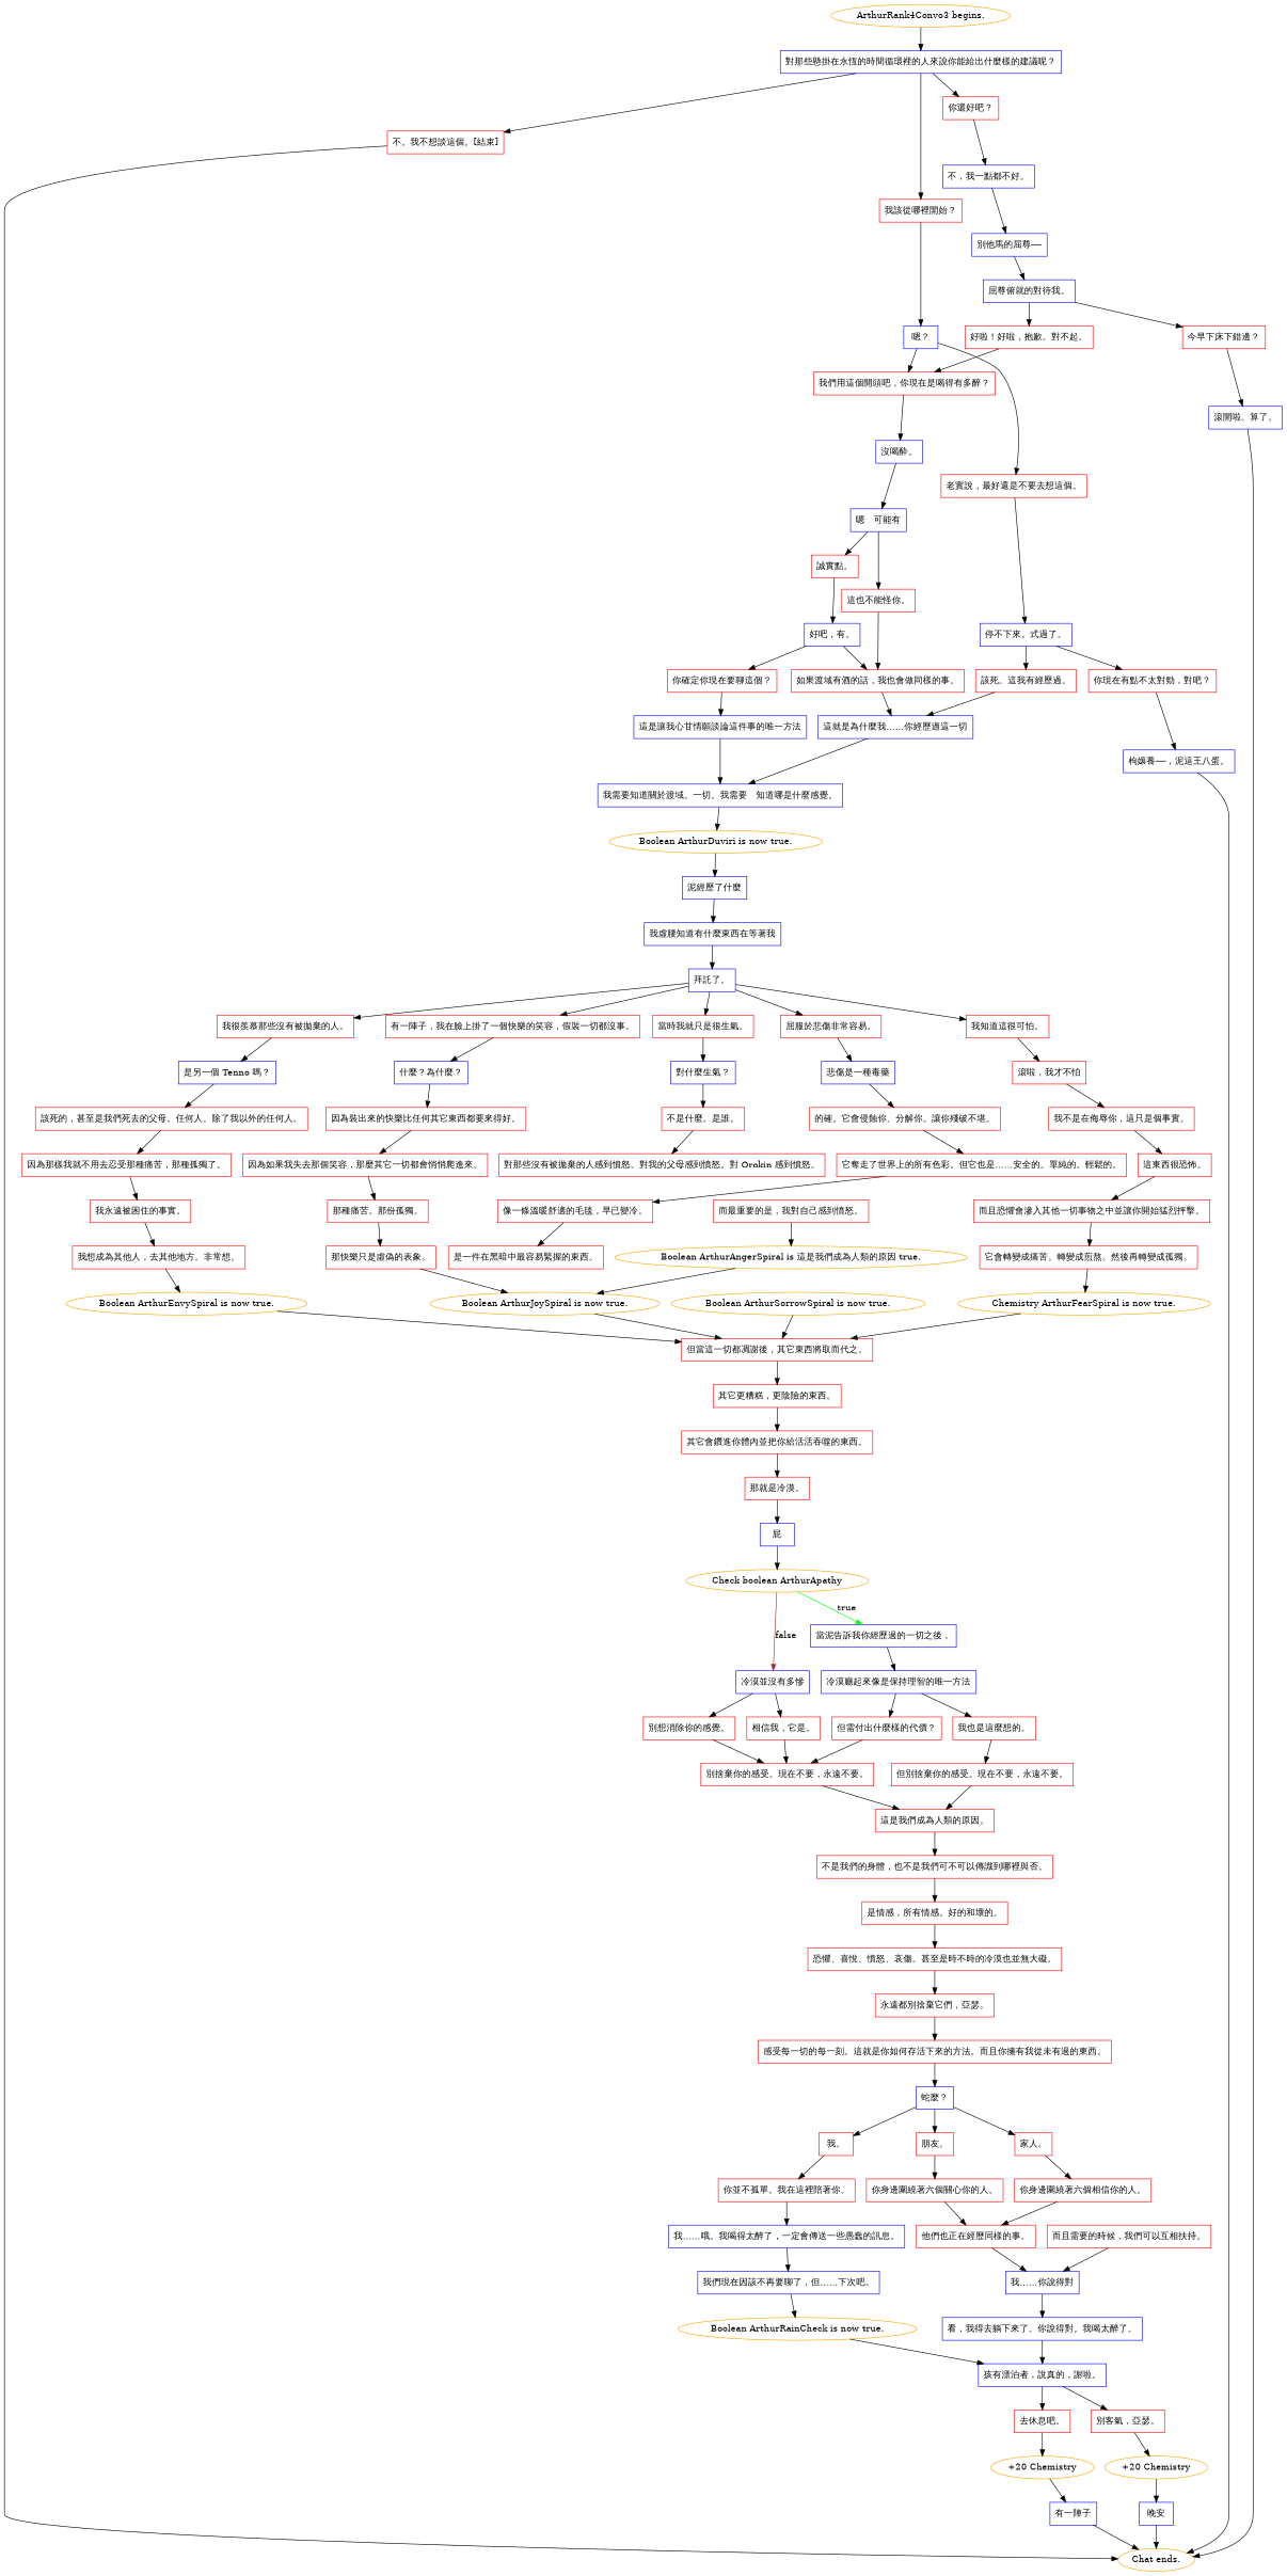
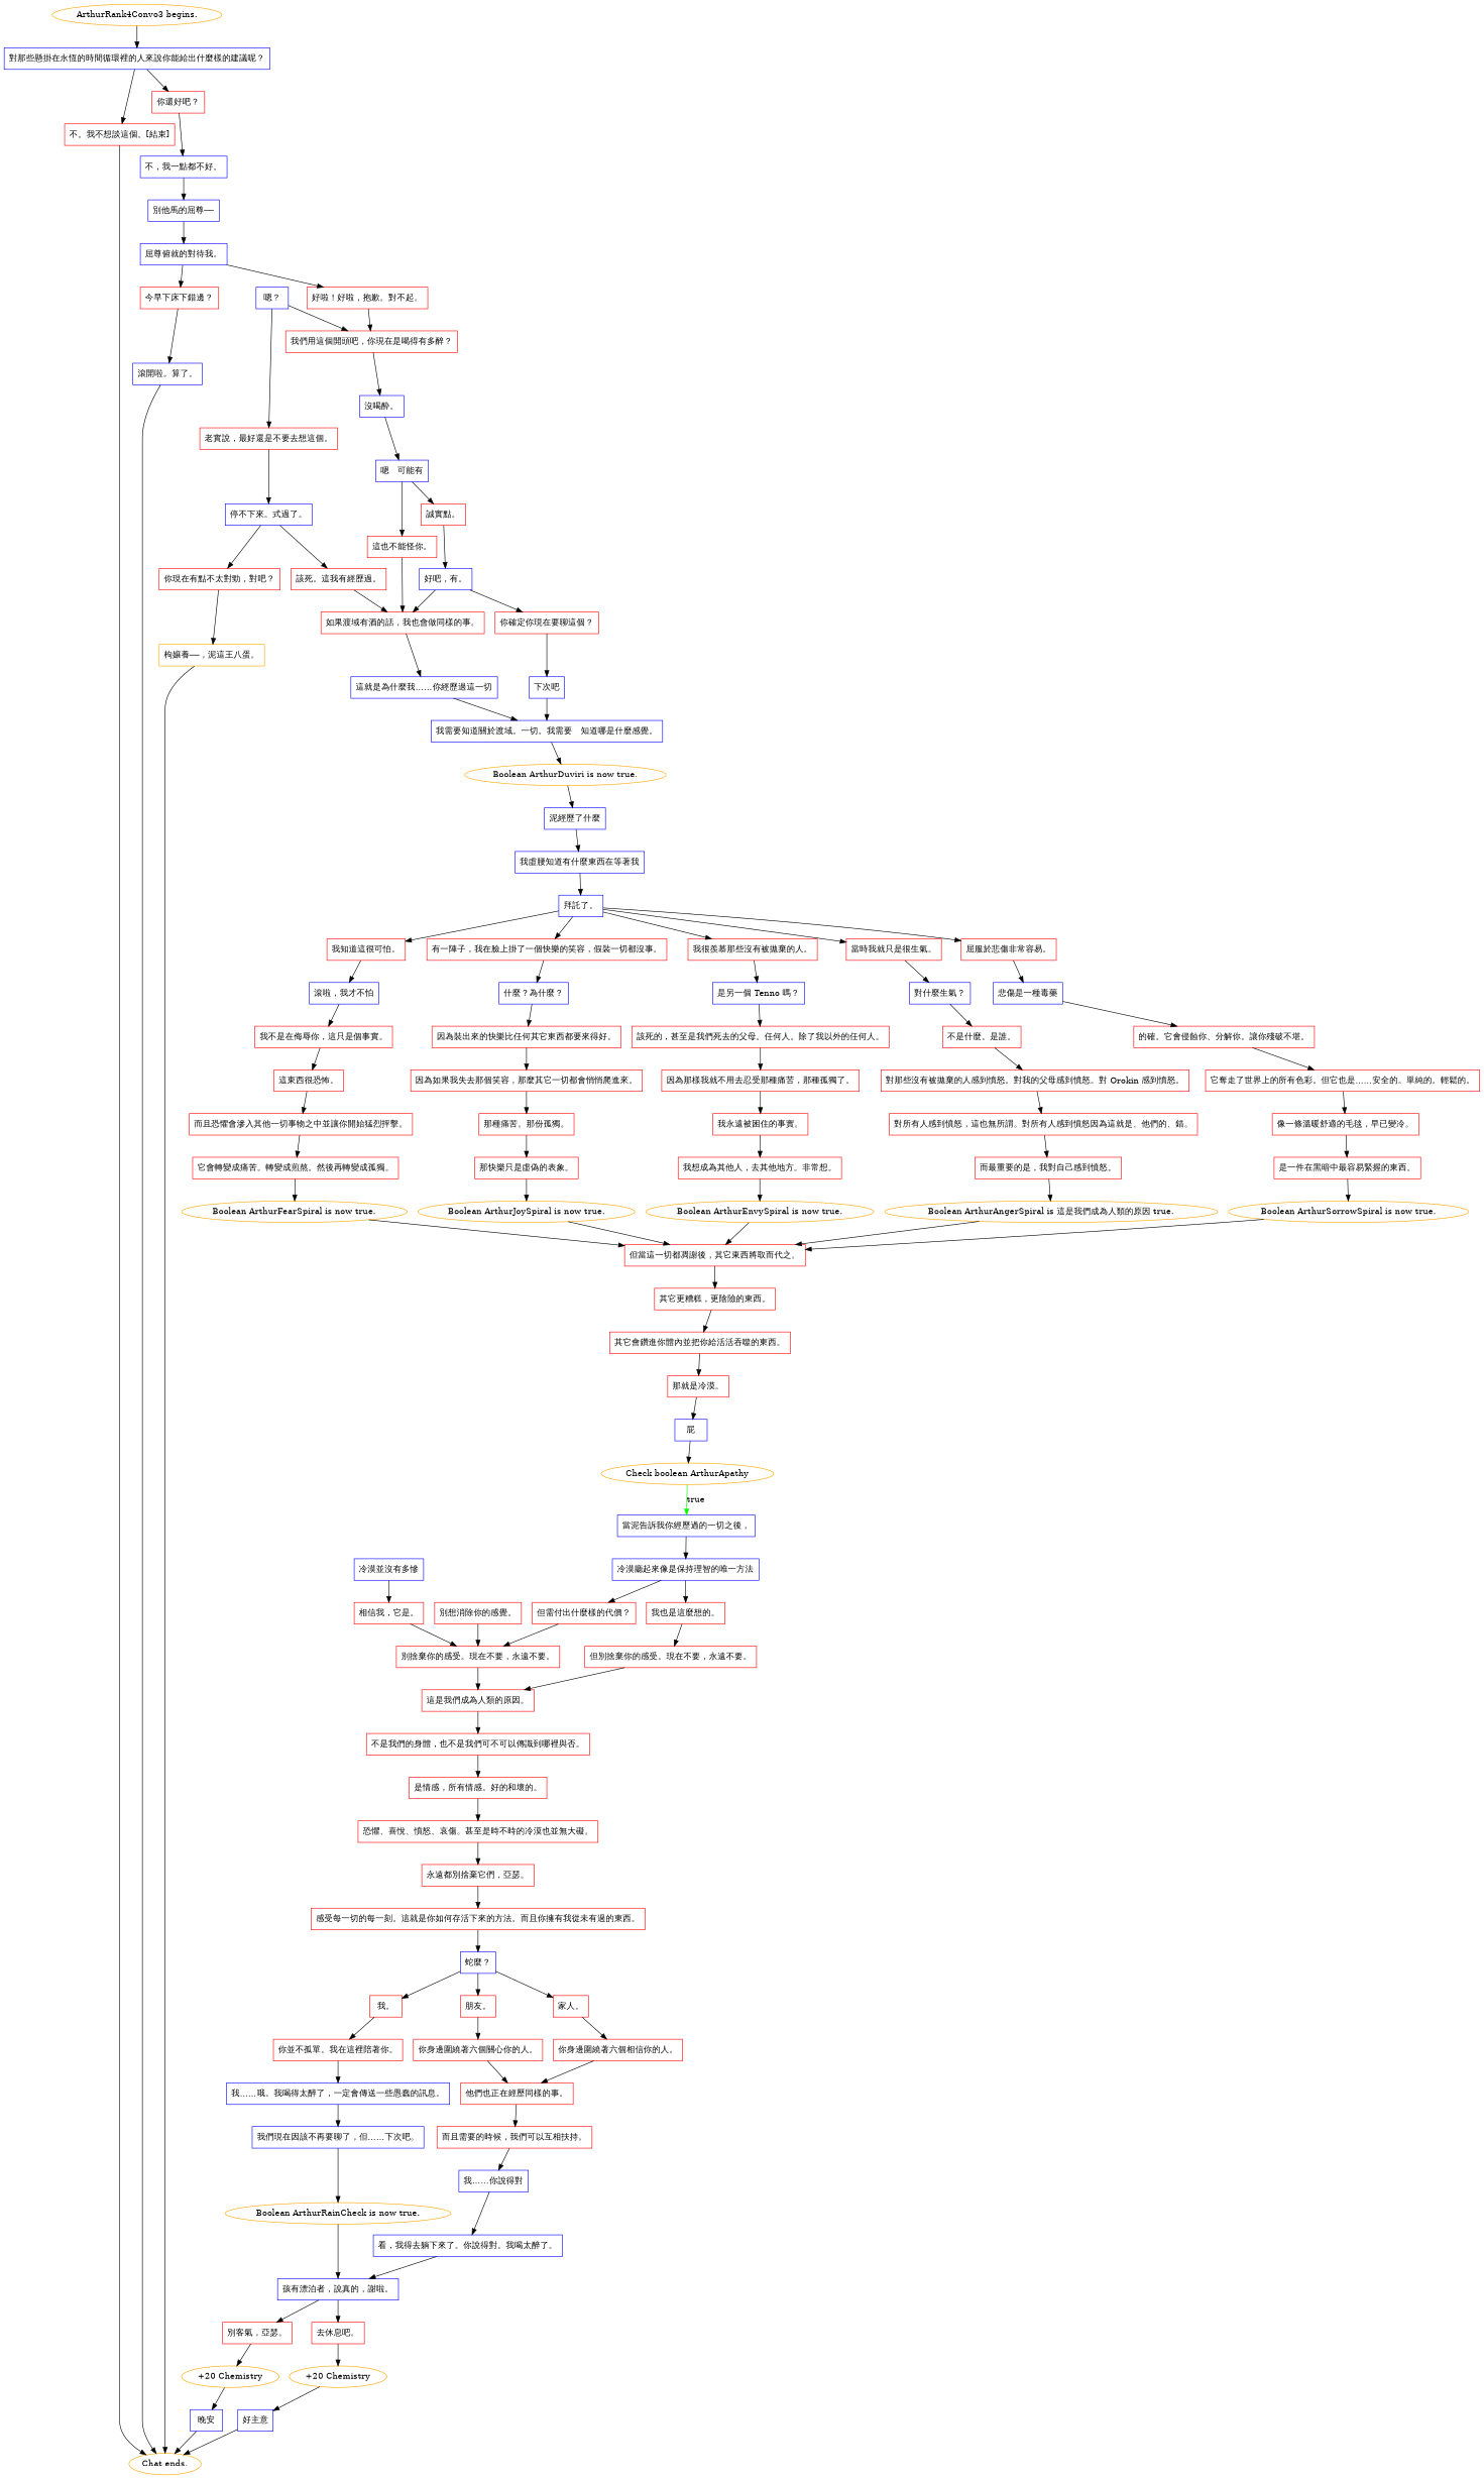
  digraph {
    node [color=red shape=box]
    "ArthurRank4Convo3 begins." [color=orange shape=""]
    n2 [color=blue label="對那些懸掛在永恆的時間循環裡的人來說你能給出什麼樣的建議呢？"]
    n3 [label="你還好吧？"]
-   n4 [label="我該從哪裡開始？"]
    n5 [label="不。我不想談這個。[結束]"]
    n6 [color=blue label="不，我一點都不好。"]
    n7 [color=blue label="嗯？"]
    "Chat ends." [color=orange shape=""]
    n9 [color=blue label="別他馬的屈尊──"]
    n10 [label="我們用這個開頭吧，你現在是喝得有多醉？"]
    n11 [label="老實說，最好還是不要去想這個。"]
    n12 [color=blue label="屈尊俯就的對待我。"]
    n13 [color=blue label="沒喝酔。"]
    n14 [color=blue label="停不下來。式過了。"]
    n15 [label="今早下床下錯邊？"]
    n16 [label="好啦！好啦，抱歉。對不起。"]
    n17 [color=blue label="嗯　可能有"]
    n18 [label="該死。這我有經歷過。"]
    n19 [label="你現在有點不太對勁，對吧？"]
    n20 [color=blue label="滾開啦。算了。"]
    n21 [label="誠實點。"]
    n22 [label="這也不能怪你。"]
    n23 [color=blue label="這就是為什麼我……你經歷過這一切"]
-   n24 [color=blue label="枸孃養──，泥這王八蛋。"]
+   n24 [color=orange label="枸孃養──，泥這王八蛋。"]
    n25 [color=blue label="好吧，有。"]
    n26 [label="如果渡域有酒的話，我也會做同樣的事。"]
    n27 [color=blue label="我需要知道關於渡域。一切。我需要　知道哪是什麼感覺。"]
    n28 [label="你確定你現在要聊這個？"]
    n29 [color=orange label="Boolean ArthurDuviri is now true." shape=""]
-   n30 [color=blue label="這是讓我心甘情願談論這件事的唯一方法"]
+   n30 [color=blue label="下次吧"]
    n31 [color=blue label="泥經歷了什麼"]
    n32 [color=blue label="我虛腰知道有什麼東西在等著我"]
    n33 [color=blue label="拜託了。"]
    n34 [label="我知道這很可怕。"]
    n35 [label="有一陣子，我在臉上掛了一個快樂的笑容，假裝一切都沒事。"]
    n36 [label="我很羨慕那些沒有被拋棄的人。"]
    n37 [label="當時我就只是很生氣。"]
    n38 [label="屈服於悲傷非常容易。"]
-   n39 [label="滾啦，我才不怕"]
+   n39 [color=blue label="滾啦，我才不怕"]
    n40 [color=blue label="什麼？為什麼？"]
    n41 [color=blue label="是另一個 Tenno 嗎？"]
    n42 [color=blue label="對什麼生氣？"]
    n43 [color=blue label="悲傷是一種毒藥"]
    n44 [label="我不是在侮辱你，這只是個事實。"]
    n45 [label="因為裝出來的快樂比任何其它東西都要來得好。"]
    n46 [label="該死的，甚至是我們死去的父母。任何人。除了我以外的任何人。"]
    n47 [label="不是什麼。是誰。"]
    n48 [label="的確。它會侵蝕你、分解你。讓你殘破不堪。"]
    n49 [label="這東西很恐怖。"]
    n50 [label="因為如果我失去那個笑容，那麼其它一切都會悄悄爬進來。"]
    n51 [label="因為那樣我就不用去忍受那種痛苦，那種孤獨了。"]
    n52 [label="對那些沒有被拋棄的人感到憤怒。對我的父母感到憤怒。對 Orokin 感到憤怒。"]
    n53 [label="它奪走了世界上的所有色彩。但它也是……安全的。單純的。輕鬆的。"]
    n54 [label="而且恐懼會滲入其他一切事物之中並讓你開始猛烈抨擊。"]
    n55 [label="那種痛苦。那份孤獨。"]
    n56 [label="我永遠被困住的事實。"]
+   n57 [label="對所有人感到憤怒，這也無所謂。對所有人感到憤怒因為這就是、他們的、錯。"]
    n58 [label="像一條溫暖舒適的毛毯，早已變冷。"]
    n59 [label="它會轉變成痛苦。轉變成煎熬。然後再轉變成孤獨。"]
    n60 [label="那快樂只是虛偽的表象。"]
    n61 [label="我想成為其他人，去其他地方。非常想。"]
    n62 [label="而最重要的是，我對自己感到憤怒。"]
    n63 [label="是一件在黑暗中最容易緊握的東西。"]
-   n64 [color=orange label="Chemistry ArthurFearSpiral is now true." shape=""]
+   n64 [color=orange label="Boolean ArthurFearSpiral is now true." shape=""]
    n65 [color=orange label="Boolean ArthurJoySpiral is now true." shape=""]
    n66 [color=orange label="Boolean ArthurEnvySpiral is now true." shape=""]
    n67 [color=orange label="Boolean ArthurAngerSpiral is 這是我們成為人類的原因 true." shape=""]
    n68 [color=orange label="Boolean ArthurSorrowSpiral is now true." shape=""]
    n69 [label="但當這一切都凋謝後，其它東西將取而代之。"]
    n70 [label="其它更糟糕，更陰險的東西。"]
    n71 [label="其它會鑽進你體內並把你給活活吞噬的東西。"]
    n72 [label="那就是冷漠。"]
    n73 [color=blue label="屁"]
    n74 [color=orange label="Check boolean ArthurApathy" shape=""]
    n75 [color=blue label="當泥告訴我你經歷過的一切之後，"]
    n76 [color=blue label="冷漠並沒有多慘"]
    n77 [color=blue label="冷漠廳起來像是保持理智的唯一方法"]
    n78 [label="相信我，它是。"]
    n79 [label="別想消除你的感覺。"]
    n80 [label="我也是這麼想的。"]
    n81 [label="但需付出什麼樣的代價？"]
    n82 [label="別捨棄你的感受。現在不要，永遠不要。"]
    n83 [label="但別捨棄你的感受。現在不要，永遠不要。"]
    n84 [label="這是我們成為人類的原因。"]
    n85 [label="不是我們的身體，也不是我們可不可以傳識到哪裡與否。"]
    n86 [label="是情感，所有情感。好的和壞的。"]
    n87 [label="恐懼、喜悅、憤怒、哀傷。甚至是時不時的冷漠也並無大礙。"]
    n88 [label="永遠都別捨棄它們，亞瑟。"]
    n89 [label="感受每一切的每一刻。這就是你如何存活下來的方法。而且你擁有我從未有過的東西。"]
    n90 [color=blue label="蛇麼？"]
    n91 [label="朋友。"]
    n92 [label="家人。"]
    n93 [label="我。"]
    n94 [label="你身邊圍繞著六個關心你的人。"]
    n95 [label="你身邊圍繞著六個相信你的人。"]
    n96 [label="你並不孤單。我在這裡陪著你。"]
    n97 [label="他們也正在經歷同樣的事。"]
    n98 [color=blue label="我……哦。我喝得太醉了，一定會傳送一些愚蠢的訊息。"]
    n99 [label="而且需要的時候，我們可以互相扶持。"]
    n100 [color=blue label="我們現在因該不再要聊了，但……下次吧。"]
    n101 [color=blue label="我……你說得對"]
    n102 [color=orange label="Boolean ArthurRainCheck is now true." shape=""]
    n103 [color=blue label="看，我得去躺下來了。你說得對。我喝太醉了。"]
    n104 [color=blue label="孩有漂泊者，說真的，謝啦。"]
    n105 [label="別客氣，亞瑟。"]
    n106 [label="去休息吧。"]
    n107 [color=orange label="+20 Chemistry" shape=""]
    n108 [color=orange label="+20 Chemistry" shape=""]
    n109 [color=blue label="晚安"]
-   n110 [color=blue label="有一陣子"]
+   n110 [color=blue label="好主意"]
    "ArthurRank4Convo3 begins." -> n2
    n2 -> n3
-   n2 -> n4
    n2 -> n5
    n3 -> n6
-   n4 -> n7
    n5 -> "Chat ends."
    n6 -> n9
    n7 -> n10
    n7 -> n11
    n9 -> n12
    n10 -> n13
    n11 -> n14
    n12 -> n15
    n12 -> n16
    n13 -> n17
    n14 -> n18
    n14 -> n19
    n15 -> n20
    n16 -> n10
    n17 -> n21
    n17 -> n22
-   n18 -> n23
+   n18 -> n26
    n19 -> n24
    n20 -> "Chat ends."
    n21 -> n25
    n22 -> n26
    n23 -> n27
    n24 -> "Chat ends."
    n25 -> n26
    n25 -> n28
    n26 -> n23
    n27 -> n29
    n28 -> n30
    n29 -> n31
    n30 -> n27
    n31 -> n32
    n32 -> n33
    n33 -> n34
    n33 -> n35
    n33 -> n36
    n33 -> n37
    n33 -> n38
    n34 -> n39
    n35 -> n40
    n36 -> n41
    n37 -> n42
    n38 -> n43
    n39 -> n44
    n40 -> n45
    n41 -> n46
    n42 -> n47
    n43 -> n48
    n44 -> n49
    n45 -> n50
    n46 -> n51
    n47 -> n52
    n48 -> n53
    n49 -> n54
    n50 -> n55
    n51 -> n56
+   n52 -> n57
    n53 -> n58
    n54 -> n59
    n55 -> n60
    n56 -> n61
+   n57 -> n62
    n58 -> n63
    n59 -> n64
    n60 -> n65
    n61 -> n66
    n62 -> n67
+   n63 -> n68
    n64 -> n69
    n65 -> n69
    n66 -> n69
-   n67 -> n65
+   n67 -> n69
    n68 -> n69
    n69 -> n70
    n70 -> n71
    n71 -> n72
    n72 -> n73
    n73 -> n74
    n74 -> n75 [color=green label=true]
-   n74 -> n76 [color=brown label=false]
    n75 -> n77
    n76 -> n78
-   n76 -> n79
    n77 -> n80
    n77 -> n81
    n78 -> n82
    n79 -> n82
    n80 -> n83
    n81 -> n82
    n82 -> n84
    n83 -> n84
    n84 -> n85
    n85 -> n86
    n86 -> n87
    n87 -> n88
    n88 -> n89
    n89 -> n90
    n90 -> n91
    n90 -> n92
    n90 -> n93
    n91 -> n94
    n92 -> n95
    n93 -> n96
    n94 -> n97
    n95 -> n97
    n96 -> n98
-   n97 -> n101
+   n97 -> n99
    n98 -> n100
    n99 -> n101
    n100 -> n102
    n101 -> n103
    n102 -> n104
    n103 -> n104
    n104 -> n105
    n104 -> n106
    n105 -> n107
    n106 -> n108
    n107 -> n109
    n108 -> n110
    n109 -> "Chat ends."
    n110 -> "Chat ends."
  }
